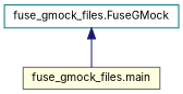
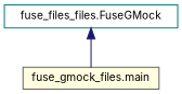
  digraph {
    rankdir=TB
    fontname=Inter
    node [fontname=Inter fontsize=10 shape=record style=filled]
-   n1 [color=teal fillcolor=white fontcolor=black height=0.2 label="fuse_gmock_files.FuseGMock" width=0.4]
+   n1 [color=teal fillcolor=white fontcolor=black height=0.2 label="fuse_files_files.FuseGMock" width=0.4]
    n2 [color=gray40 fillcolor=lightyellow height=0.2 label="fuse_gmock_files.main" width=0.4]
    n1 -> n2 [color=midnightblue dir=back fontname=Inter fontsize=10 labelfontname=Helvetica labelfontsize=10 style=solid]
  }
